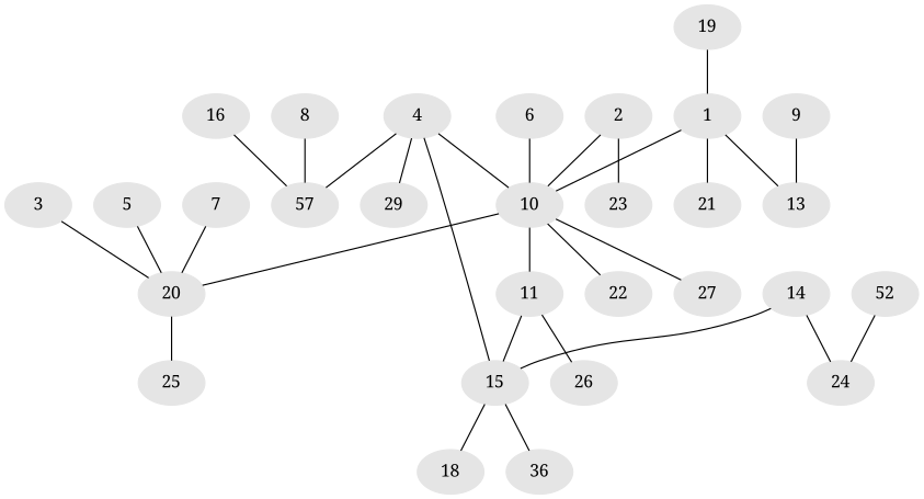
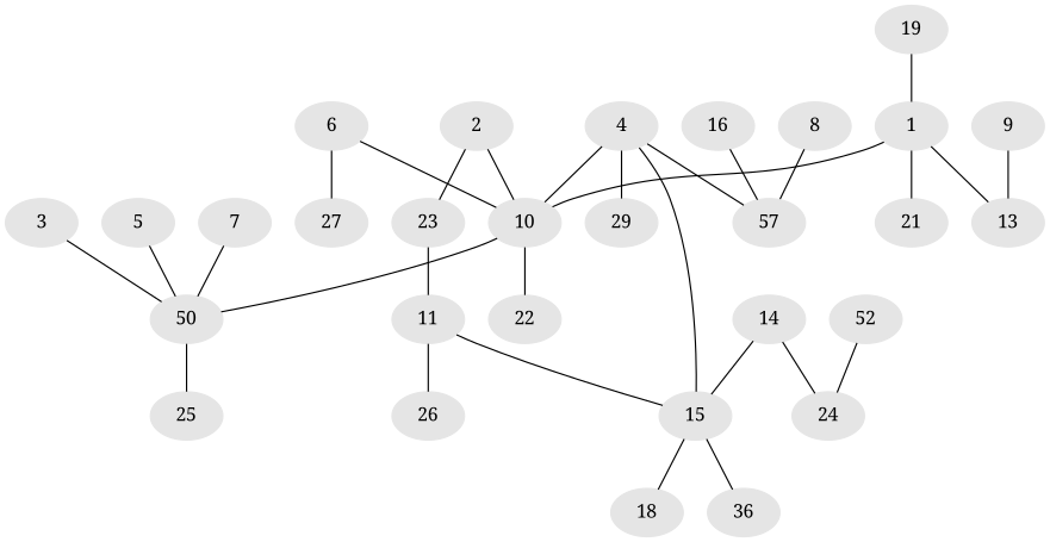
  graph {
    fontname="Noto Serif"
    node [color=gray90 fontname="Noto Serif" style=filled]
    edge [fontname="Noto Serif" weight=1.0]
    1
    10
    13
    21
-   20
+   20 [label=50]
    11
    22
    27
    2
    23
    3
    25
    4
    15
    n15 [label=57]
    29
    18
    n18 [label=36]
    5
    6
    7
    8
    9
    26
    n25 [label=52]
    24
    14
    16
    19
    1 -- 10
    1 -- 13
    1 -- 21
    10 -- 20
-   10 -- 11
+   23 -- 11
    10 -- 22
-   10 -- 27
+   6 -- 27
    20 -- 25
    11 -- 15
    11 -- 26
    2 -- 10
    2 -- 23
    3 -- 20
    4 -- 10
    4 -- 15
    4 -- n15
    4 -- 29
    15 -- 18
    15 -- n18
    5 -- 20
    6 -- 10
    7 -- 20
    8 -- n15
    9 -- 13
    n25 -- 24
    14 -- 15
    14 -- 24
    16 -- n15
    19 -- 1
  }
